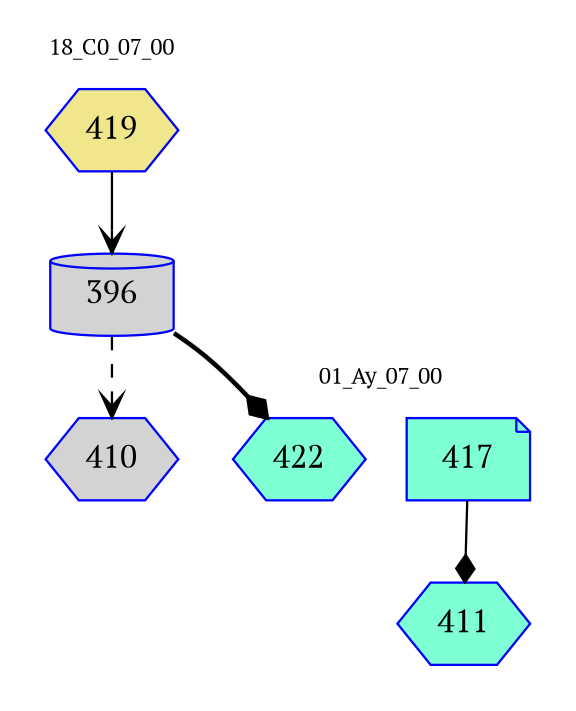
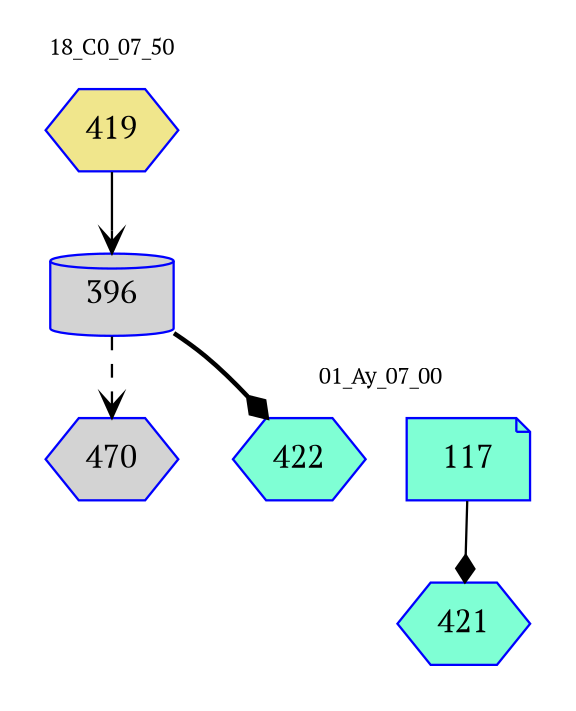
  digraph {
    fontname="PT Serif"
    node [color=blue fillcolor=aquamarine fontname="PT Serif" shape=hexagon style=filled]
    edge [arrowhead=diamond color=black fontname="PT Serif" style=solid]
-   n1 [label=417 shape=note]
-   n2 [label=411]
+   n1 [label=117 shape=note]
+   n2 [label=421]
    n3 [label=422]
    n4 [fillcolor=khaki label=419]
    n5 [fillcolor=lightgrey label=396 shape=cylinder]
-   n6 [fillcolor=lightgrey label=410]
+   n6 [fillcolor=lightgrey label=470]
    subgraph cluster_1 {
      color=white
      fontsize=10
      label="01_Ay_07_00"
      n1
      n2
      n3
    }
    subgraph cluster_2 {
      color=white
      fontsize=10
-     label="18_C0_07_00"
+     label="18_C0_07_50"
      n4
      n5
      n6
    }
    n1 -> n2
    n4 -> n5 [arrowhead=vee]
    n5 -> n3 [style=bold]
    n5 -> n6 [arrowhead=vee style=dashed]
  }
